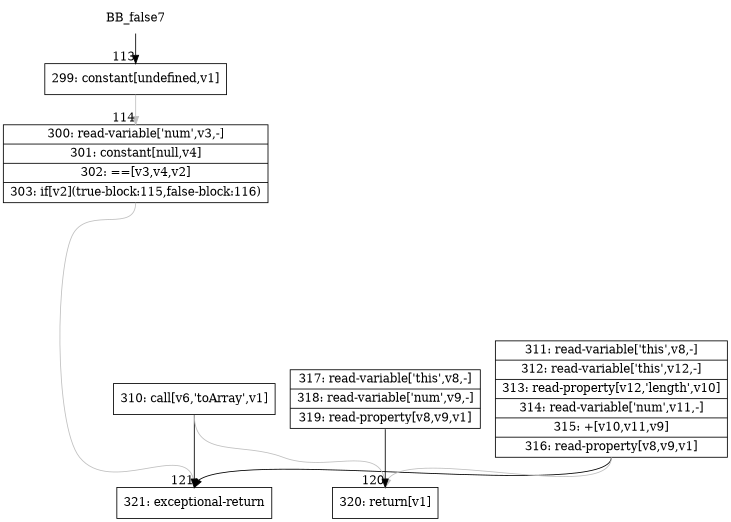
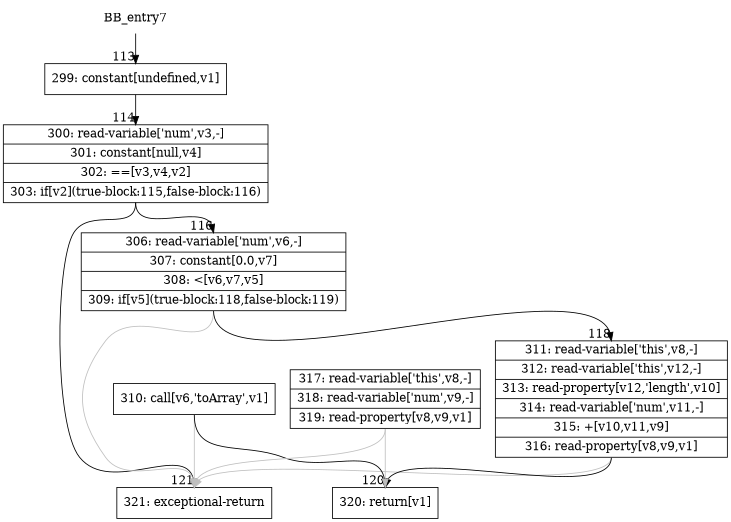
  digraph {
    rankdir=TD
    node [shape=record]
    edge [headport=n tailport=s]
-   BB_entry7 [shape=none label=BB_false7]
+   BB_entry7 [shape=none]
    n2 [label="{299: constant[undefined,v1]}"]
    n3 [label="{300: read-variable['num',v3,-]|301: constant[null,v4]|302: ==[v3,v4,v2]|303: if[v2](true-block:115,false-block:116)}"]
+   n4 [label="{306: read-variable['num',v6,-]|307: constant[0.0,v7]|308: \<[v6,v7,v5]|309: if[v5](true-block:118,false-block:119)}"]
    n5 [label="{321: exceptional-return}"]
    n6 [label="{311: read-variable['this',v8,-]|312: read-variable['this',v12,-]|313: read-property[v12,'length',v10]|314: read-variable['num',v11,-]|315: +[v10,v11,v9]|316: read-property[v8,v9,v1]}"]
    n7 [label="{310: call[v6,'toArray',v1]}"]
    n8 [label="{320: return[v1]}"]
    n9 [label="{317: read-variable['this',v8,-]|318: read-variable['num',v9,-]|319: read-property[v8,v9,v1]}"]
    BB_entry7 -> n2 [headlabel="    113"]
-   n2 -> n3 [headlabel="      114" color=gray]
-   n3 -> n5 [color=gray headlabel="      121"]
-   n6 -> n5 [color=black]
-   n6 -> n8 [color=gray]
-   n7 -> n5 [color=black]
-   n7 -> n8 [headlabel="      120" color=gray]
-   n9 -> n8
+   n2 -> n3 [headlabel="      114"]
+   n3 -> n4 [headlabel="      116"]
+   n3 -> n5 [color=black headlabel="      121"]
+   n4 -> n5 [color=gray]
+   n4 -> n6 [headlabel="      118"]
+   n6 -> n5 [color=gray]
+   n6 -> n8
+   n7 -> n5 [color=gray]
+   n7 -> n8 [headlabel="      120"]
+   n9 -> n5 [color=gray]
+   n9 -> n8 [color=gray]
  }
